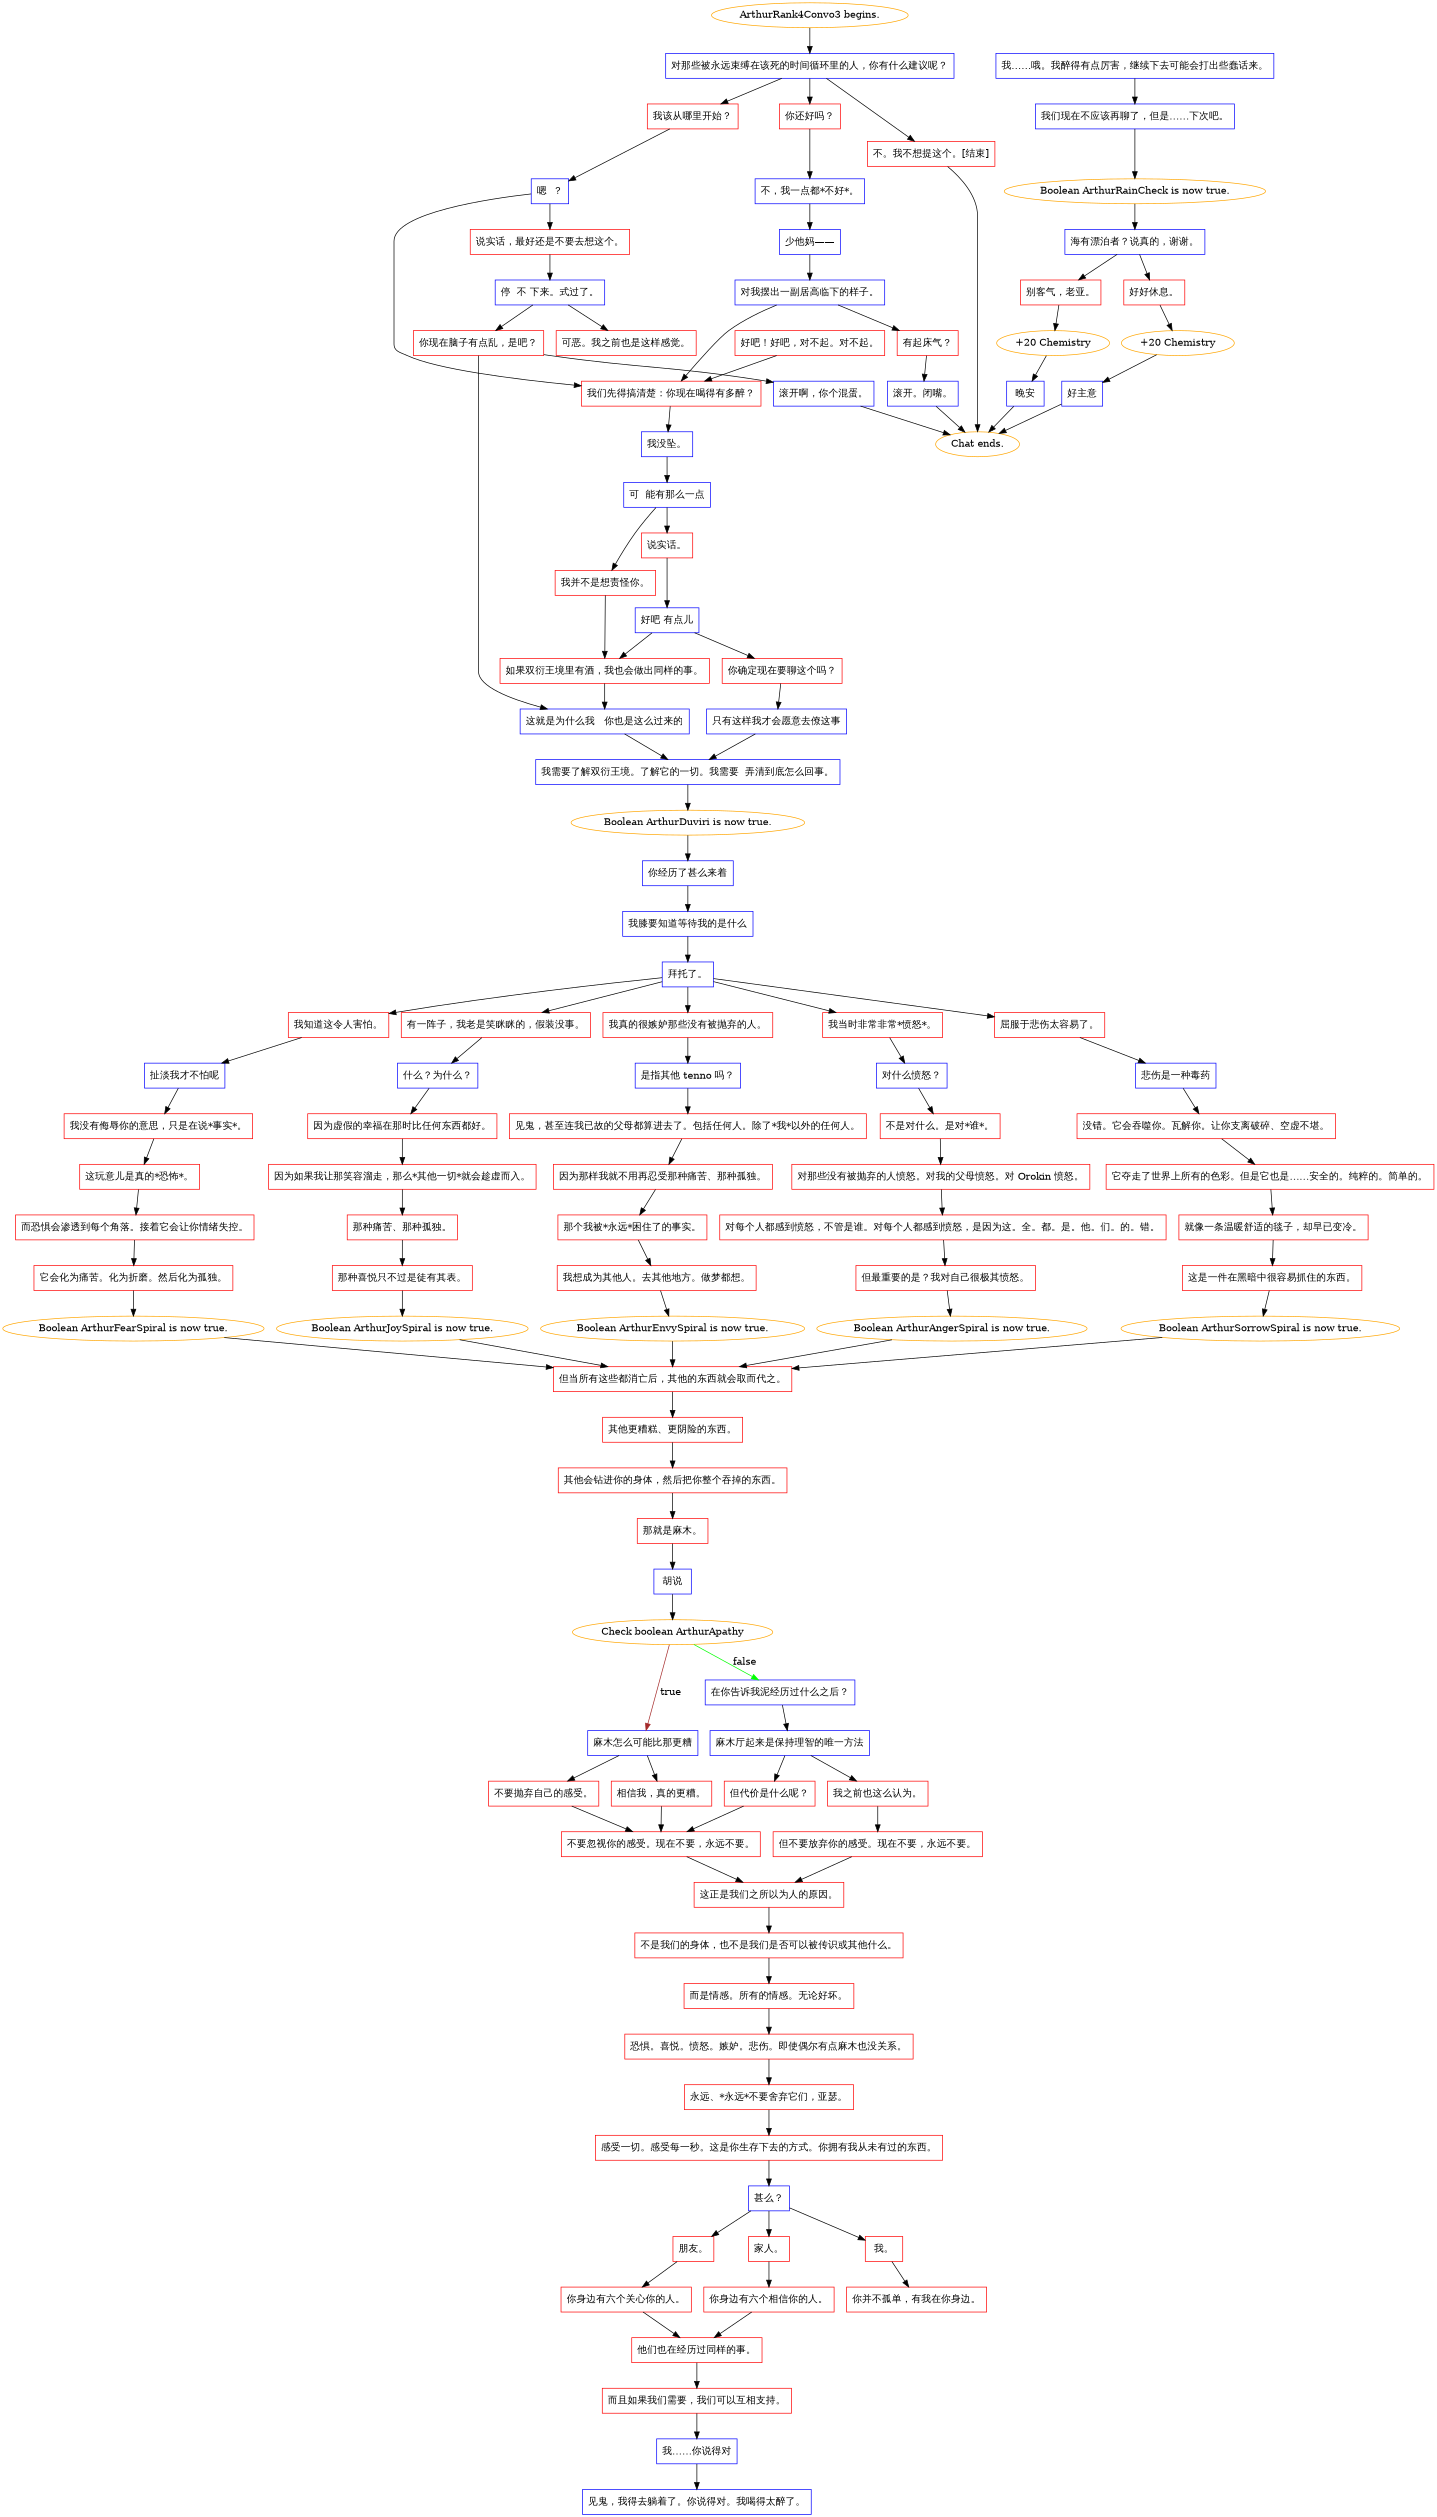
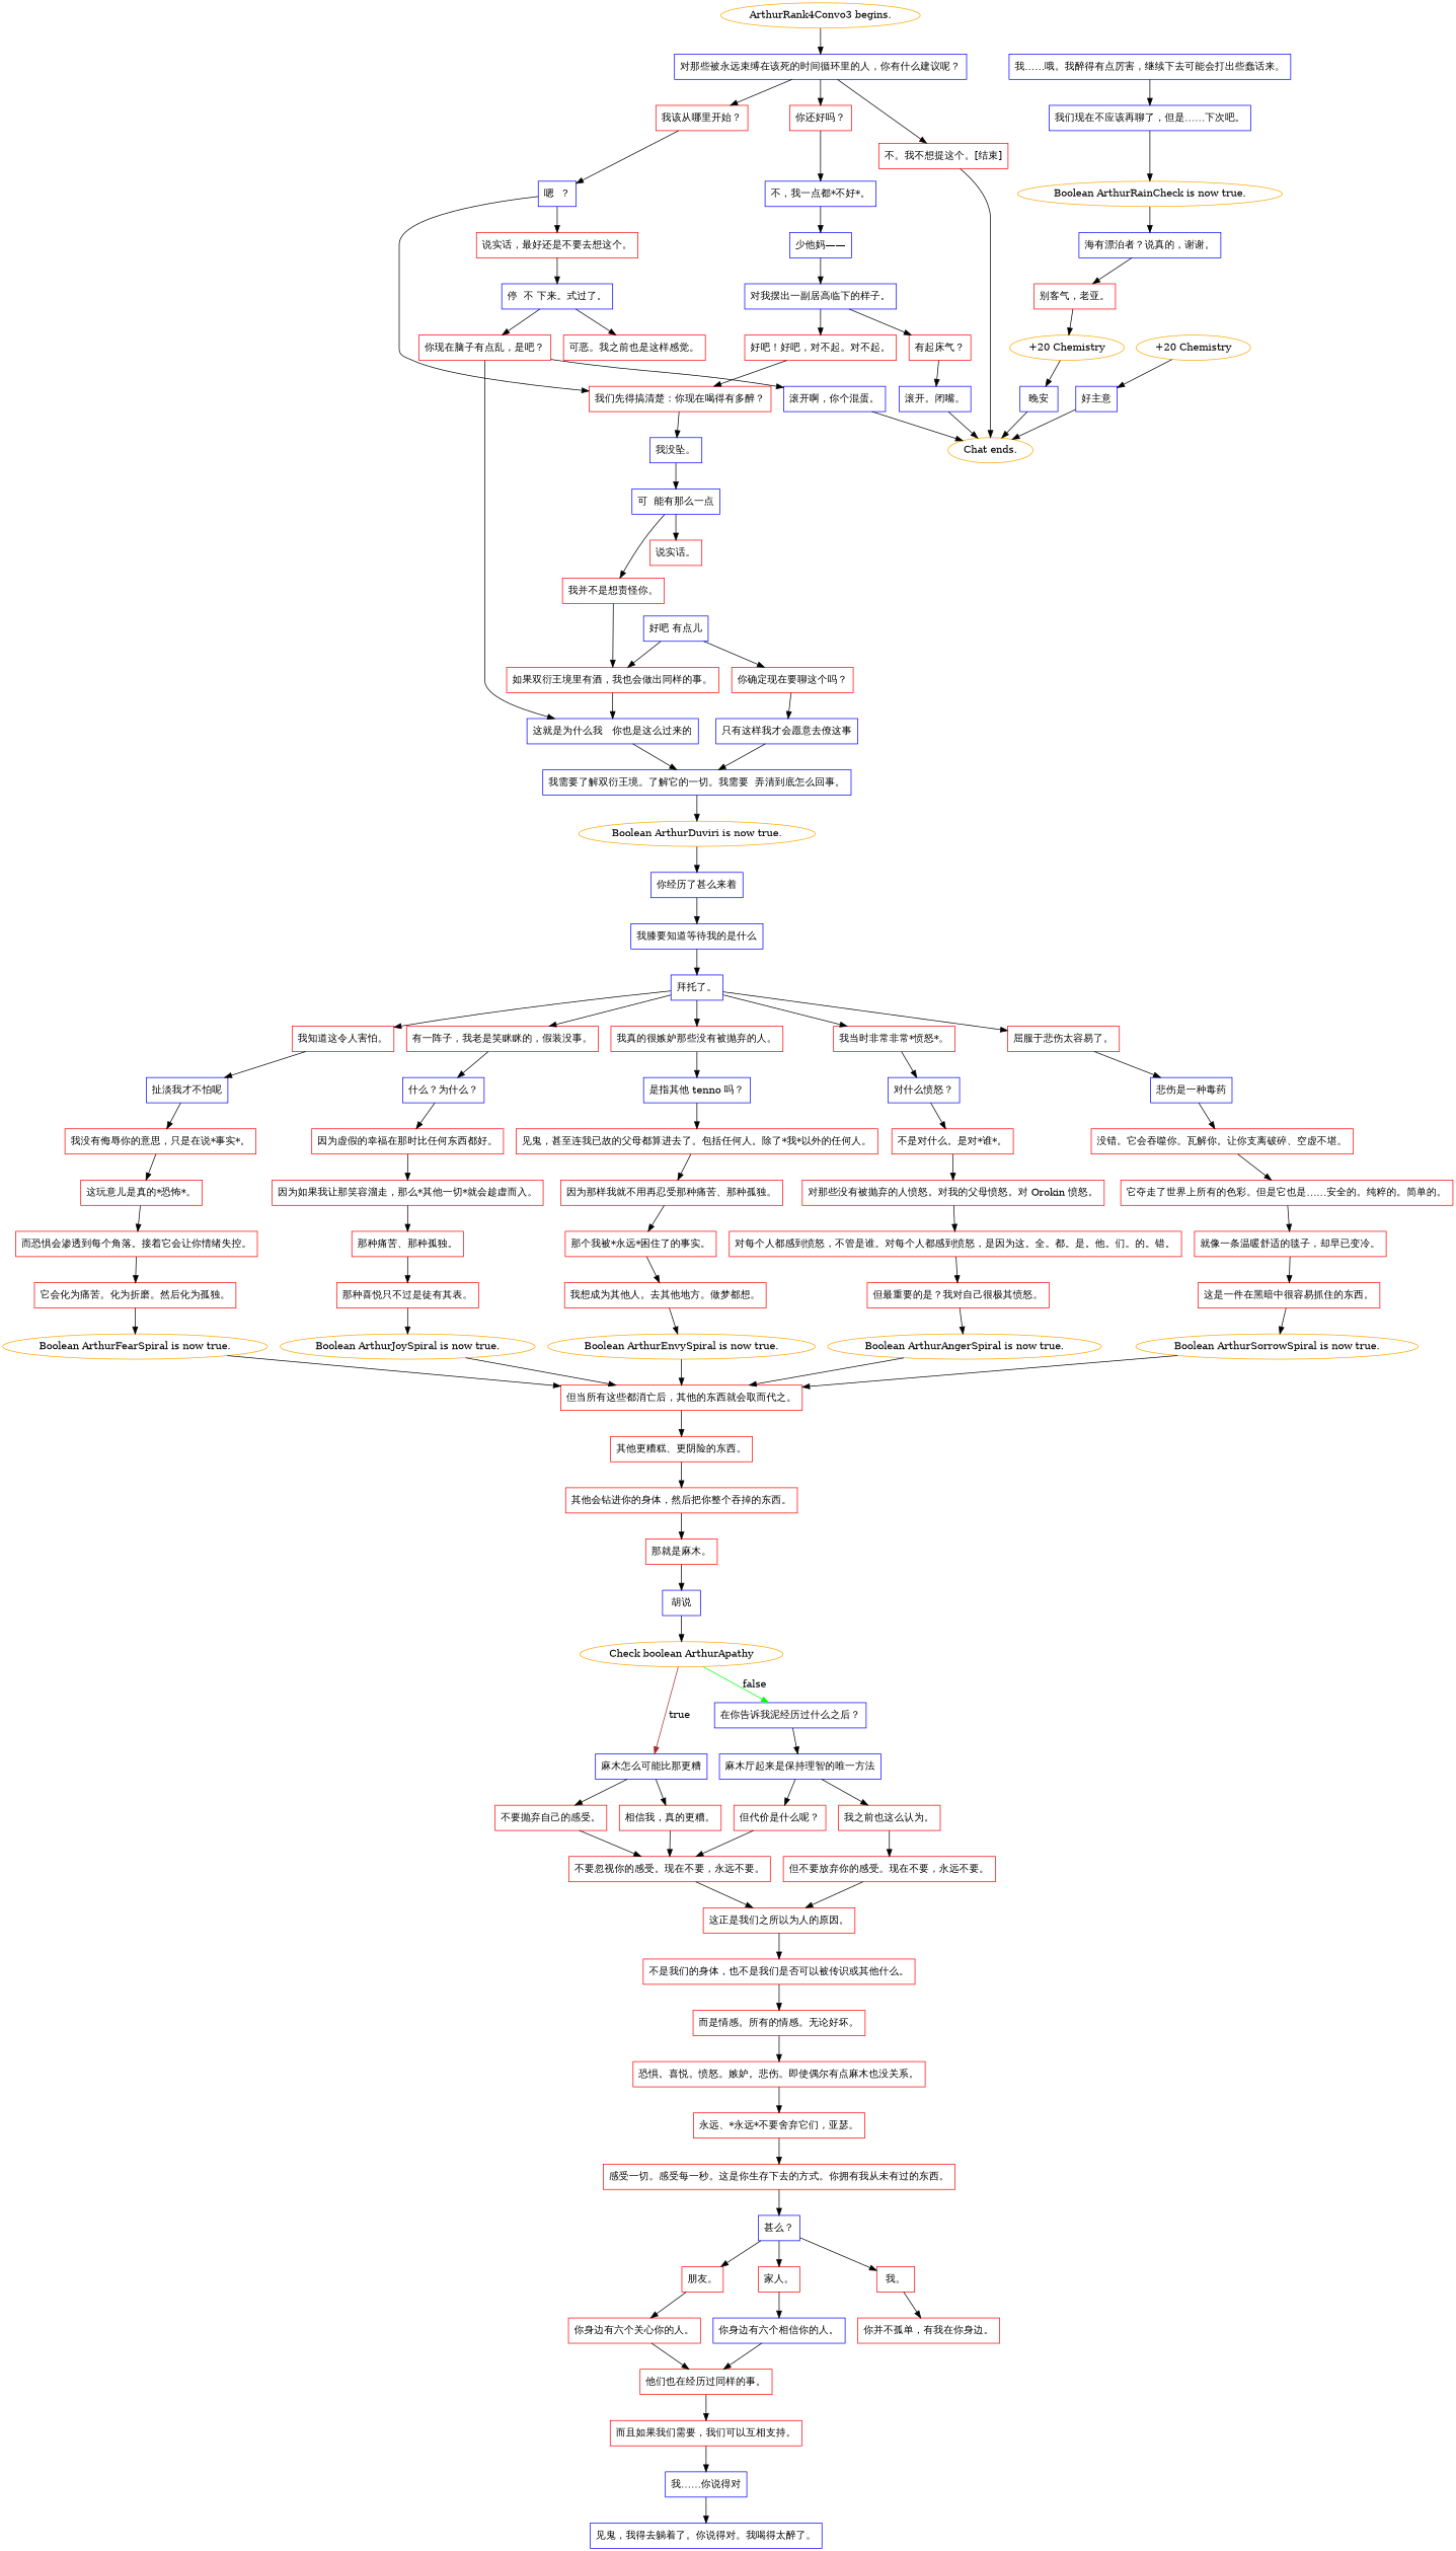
  digraph {
    node [color=red shape=box]
    "ArthurRank4Convo3 begins." [color=orange shape=""]
    n2 [color=blue label="对那些被永远束缚在该死的时间循环里的人，你有什么建议呢？"]
    n3 [label="你还好吗？"]
    n4 [label="我该从哪里开始？"]
    n5 [label="不。我不想提这个。[结束]"]
    n6 [color=blue label="不，我一点都*不好*。"]
    n7 [color=blue label="嗯  ？"]
    "Chat ends." [color=orange shape=""]
    n9 [color=blue label="少他妈——"]
    n10 [label="我们先得搞清楚：你现在喝得有多醉？"]
    n11 [label="说实话，最好还是不要去想这个。"]
    n12 [color=blue label="对我摆出一副居高临下的样子。"]
    n13 [color=blue label="我没坠。"]
    n14 [color=blue label="停  不 下来。式过了。"]
    n15 [label="有起床气？"]
    n16 [label="好吧！好吧，对不起。对不起。"]
    n17 [color=blue label="可  能有那么一点"]
    n18 [label="可恶。我之前也是这样感觉。"]
    n19 [label="你现在脑子有点乱，是吧？"]
    n20 [color=blue label="滚开。闭嘴。"]
    n21 [label="说实话。"]
    n22 [label="我并不是想责怪你。"]
    n23 [color=blue label="这就是为什么我   你也是这么过来的"]
    n24 [color=blue label="滚开啊，你个混蛋。"]
    n25 [color=blue label="好吧 有点儿"]
    n26 [label="如果双衍王境里有酒，我也会做出同样的事。"]
    n27 [color=blue label="我需要了解双衍王境。了解它的一切。我需要  弄清到底怎么回事。"]
    n28 [label="你确定现在要聊这个吗？"]
    n29 [color=orange label="Boolean ArthurDuviri is now true." shape=""]
    n30 [color=blue label="只有这样我才会愿意去僚这事"]
    n31 [color=blue label="你经历了甚么来着"]
    n32 [color=blue label="我膝要知道等待我的是什么"]
    n33 [color=blue label="拜托了。"]
    n34 [label="我知道这令人害怕。"]
    n35 [label="有一阵子，我老是笑眯眯的，假装没事。"]
    n36 [label="我真的很嫉妒那些没有被抛弃的人。"]
    n37 [label="我当时非常非常*愤怒*。"]
    n38 [label="屈服于悲伤太容易了。"]
    n39 [color=blue label="扯淡我才不怕呢"]
    n40 [color=blue label="什么？为什么？"]
    n41 [color=blue label="是指其他 tenno 吗？"]
    n42 [color=blue label="对什么愤怒？"]
    n43 [color=blue label="悲伤是一种毒药"]
    n44 [label="我没有侮辱你的意思，只是在说*事实*。"]
    n45 [label="因为虚假的幸福在那时比任何东西都好。"]
    n46 [label="见鬼，甚至连我已故的父母都算进去了。包括任何人。除了*我*以外的任何人。"]
    n47 [label="不是对什么。是对*谁*。"]
    n48 [label="没错。它会吞噬你。瓦解你。让你支离破碎、空虚不堪。"]
    n49 [label="这玩意儿是真的*恐怖*。"]
    n50 [label="因为如果我让那笑容溜走，那么*其他一切*就会趁虚而入。"]
    n51 [label="因为那样我就不用再忍受那种痛苦、那种孤独。"]
    n52 [label="对那些没有被抛弃的人愤怒。对我的父母愤怒。对 Orokin 愤怒。"]
    n53 [label="它夺走了世界上所有的色彩。但是它也是……安全的。纯粹的。简单的。"]
    n54 [label="而恐惧会渗透到每个角落。接着它会让你情绪失控。"]
    n55 [label="那种痛苦、那种孤独。"]
    n56 [label="那个我被*永远*困住了的事实。"]
    n57 [label="对每个人都感到愤怒，不管是谁。对每个人都感到愤怒，是因为这。全。都。是。他。们。的。错。"]
    n58 [label="就像一条温暖舒适的毯子，却早已变冷。"]
    n59 [label="它会化为痛苦。化为折磨。然后化为孤独。"]
    n60 [label="那种喜悦只不过是徒有其表。"]
    n61 [label="我想成为其他人。去其他地方。做梦都想。"]
    n62 [label="但最重要的是？我对自己很极其愤怒。"]
    n63 [label="这是一件在黑暗中很容易抓住的东西。"]
    n64 [color=orange label="Boolean ArthurFearSpiral is now true." shape=""]
    n65 [color=orange label="Boolean ArthurJoySpiral is now true." shape=""]
    n66 [color=orange label="Boolean ArthurEnvySpiral is now true." shape=""]
    n67 [color=orange label="Boolean ArthurAngerSpiral is now true." shape=""]
    n68 [color=orange label="Boolean ArthurSorrowSpiral is now true." shape=""]
    n69 [label="但当所有这些都消亡后，其他的东西就会取而代之。"]
    n70 [label="其他更糟糕、更阴险的东西。"]
    n71 [label="其他会钻进你的身体，然后把你整个吞掉的东西。"]
    n72 [label="那就是麻木。"]
    n73 [color=blue label="胡说"]
    n74 [color=orange label="Check boolean ArthurApathy" shape=""]
    n75 [color=blue label="在你告诉我泥经历过什么之后？"]
    n76 [color=blue label="麻木怎么可能比那更糟"]
    n77 [color=blue label="麻木厅起来是保持理智的唯一方法"]
    n78 [label="相信我，真的更糟。"]
    n79 [label="不要抛弃自己的感受。"]
    n80 [label="我之前也这么认为。"]
    n81 [label="但代价是什么呢？"]
    n82 [label="不要忽视你的感受。现在不要，永远不要。"]
    n83 [label="但不要放弃你的感受。现在不要，永远不要。"]
    n84 [label="这正是我们之所以为人的原因。"]
    n85 [label="不是我们的身体，也不是我们是否可以被传识或其他什么。"]
    n86 [label="而是情感。所有的情感。无论好坏。"]
    n87 [label="恐惧。喜悦。愤怒。嫉妒。悲伤。即使偶尔有点麻木也没关系。"]
    n88 [label="永远、*永远*不要舍弃它们，亚瑟。"]
    n89 [label="感受一切。感受每一秒。这是你生存下去的方式。你拥有我从未有过的东西。"]
    n90 [color=blue label="甚么？"]
    n91 [label="朋友。"]
    n92 [label="家人。"]
    n93 [label="我。"]
    n94 [label="你身边有六个关心你的人。"]
-   n95 [label="你身边有六个相信你的人。"]
+   n95 [color=blue label="你身边有六个相信你的人。"]
    n96 [label="你并不孤单，有我在你身边。"]
    n97 [label="他们也在经历过同样的事。"]
    n98 [label="而且如果我们需要，我们可以互相支持。"]
    n99 [color=blue label="我……哦。我醉得有点厉害，继续下去可能会打出些蠢话来。"]
    n100 [color=blue label="我们现在不应该再聊了，但是……下次吧。"]
    n101 [color=blue label="我……你说得对"]
    n102 [color=orange label="Boolean ArthurRainCheck is now true." shape=""]
    n103 [color=blue label="见鬼，我得去躺着了。你说得对。我喝得太醉了。"]
    n104 [color=blue label="海有漂泊者？说真的，谢谢。"]
    n105 [label="别客气，老亚。"]
-   n106 [label="好好休息。"]
    n107 [color=orange label="+20 Chemistry" shape=""]
    n108 [color=orange label="+20 Chemistry" shape=""]
    n109 [color=blue label="晚安"]
    n110 [color=blue label="好主意"]
    "ArthurRank4Convo3 begins." -> n2
    n2 -> n3
    n2 -> n4
    n2 -> n5
    n3 -> n6
    n4 -> n7
    n5 -> "Chat ends."
    n6 -> n9
    n7 -> n10
    n7 -> n11
    n9 -> n12
    n10 -> n13
    n11 -> n14
    n12 -> n15
-   n12 -> n10
+   n12 -> n16
    n13 -> n17
    n14 -> n18
    n14 -> n19
    n15 -> n20
    n16 -> n10
    n17 -> n21
    n17 -> n22
    n19 -> n23
    n19 -> n24
    n20 -> "Chat ends."
-   n21 -> n25
    n22 -> n26
    n23 -> n27
    n24 -> "Chat ends."
    n25 -> n26
    n25 -> n28
    n26 -> n23
    n27 -> n29
    n28 -> n30
    n29 -> n31
    n30 -> n27
    n31 -> n32
    n32 -> n33
    n33 -> n34
    n33 -> n35
    n33 -> n36
    n33 -> n37
    n33 -> n38
    n34 -> n39
    n35 -> n40
    n36 -> n41
    n37 -> n42
    n38 -> n43
    n39 -> n44
    n40 -> n45
    n41 -> n46
    n42 -> n47
    n43 -> n48
    n44 -> n49
    n45 -> n50
    n46 -> n51
    n47 -> n52
    n48 -> n53
    n49 -> n54
    n50 -> n55
    n51 -> n56
    n52 -> n57
    n53 -> n58
    n54 -> n59
    n55 -> n60
    n56 -> n61
    n57 -> n62
    n58 -> n63
    n59 -> n64
    n60 -> n65
    n61 -> n66
    n62 -> n67
    n63 -> n68
    n64 -> n69
    n65 -> n69
    n66 -> n69
    n67 -> n69
    n68 -> n69
    n69 -> n70
    n70 -> n71
    n71 -> n72
    n72 -> n73
    n73 -> n74
    n74 -> n75 [color=green label=false]
    n74 -> n76 [color=brown label=true]
    n75 -> n77
    n76 -> n78
    n76 -> n79
    n77 -> n80
    n77 -> n81
    n78 -> n82
    n79 -> n82
    n80 -> n83
    n81 -> n82
    n82 -> n84
    n83 -> n84
    n84 -> n85
    n85 -> n86
    n86 -> n87
    n87 -> n88
    n88 -> n89
    n89 -> n90
    n90 -> n91
    n90 -> n92
    n90 -> n93
    n91 -> n94
    n92 -> n95
    n93 -> n96
    n94 -> n97
    n95 -> n97
    n97 -> n98
    n98 -> n101
    n99 -> n100
    n100 -> n102
    n101 -> n103
    n102 -> n104
    n104 -> n105
-   n104 -> n106
    n105 -> n107
-   n106 -> n108
    n107 -> n109
    n108 -> n110
    n109 -> "Chat ends."
    n110 -> "Chat ends."
  }
